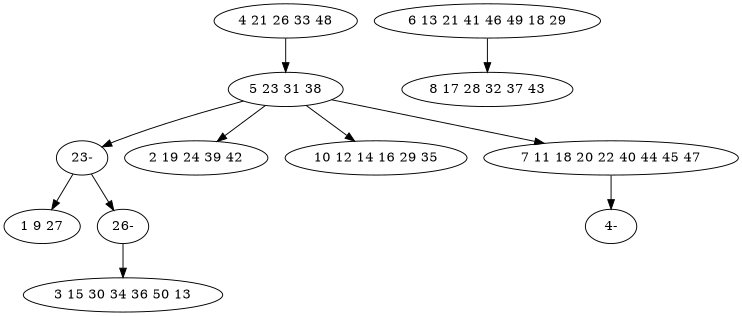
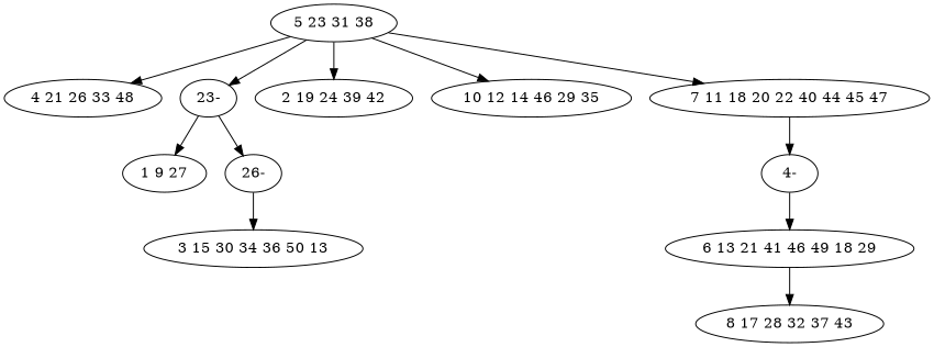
  digraph {
    n1 [label="4 21 26 33 48"]
    n2 [label="5 23 31 38"]
    n3 [label="23-"]
    n4 [label="2 19 24 39 42"]
-   n5 [label="10 12 14 16 29 35"]
+   n5 [label="10 12 14 46 29 35"]
    n6 [label="7 11 18 20 22 40 44 45 47"]
    n7 [label="1 9 27"]
    n8 [label="26-"]
    n9 [label="4-"]
    n10 [label="3 15 30 34 36 50 13"]
    n11 [label="6 13 21 41 46 49 18 29"]
    n12 [label="8 17 28 32 37 43"]
-   n1 -> n2
+   n2 -> n1
    n2 -> n3
    n2 -> n4
    n2 -> n5
    n2 -> n6
    n3 -> n7
    n3 -> n8
    n6 -> n9
    n8 -> n10
+   n9 -> n11
    n11 -> n12
  }
